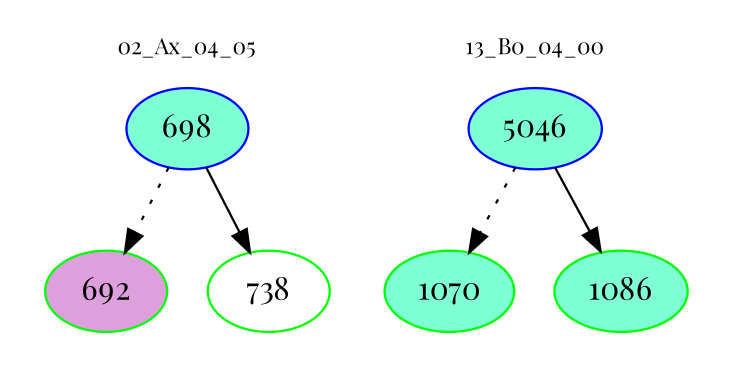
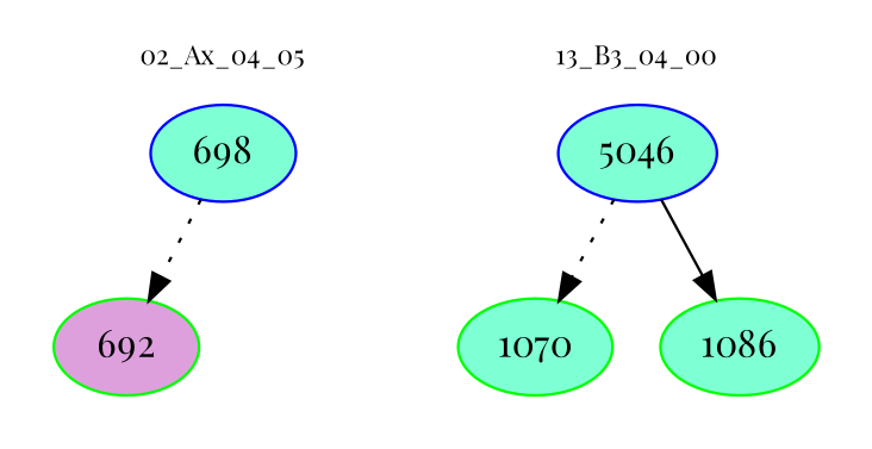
  digraph {
    fontname="Playfair Display"
    node [color=green fillcolor=aquamarine fontname="Playfair Display" style=filled]
    edge [color=black fontname="Playfair Display" style=dotted]
    n1 [color=blue label=698]
    n2 [fillcolor=plum label=692]
-   n3 [fillcolor=white label=738]
    n4 [color=blue label=5046]
    n5 [label=1070]
    n6 [label=1086]
    subgraph cluster_1 {
      color=white
      fontsize=10
      label="02_Ax_04_05"
      n1
      n2
-     n3
    }
    subgraph cluster_2 {
      color=white
      fontsize=10
-     label="13_B0_04_00"
+     label="13_B3_04_00"
      n4
      n5
      n6
    }
    n1 -> n2
-   n1 -> n3 [style=solid]
    n4 -> n5
    n4 -> n6 [style=solid]
  }
